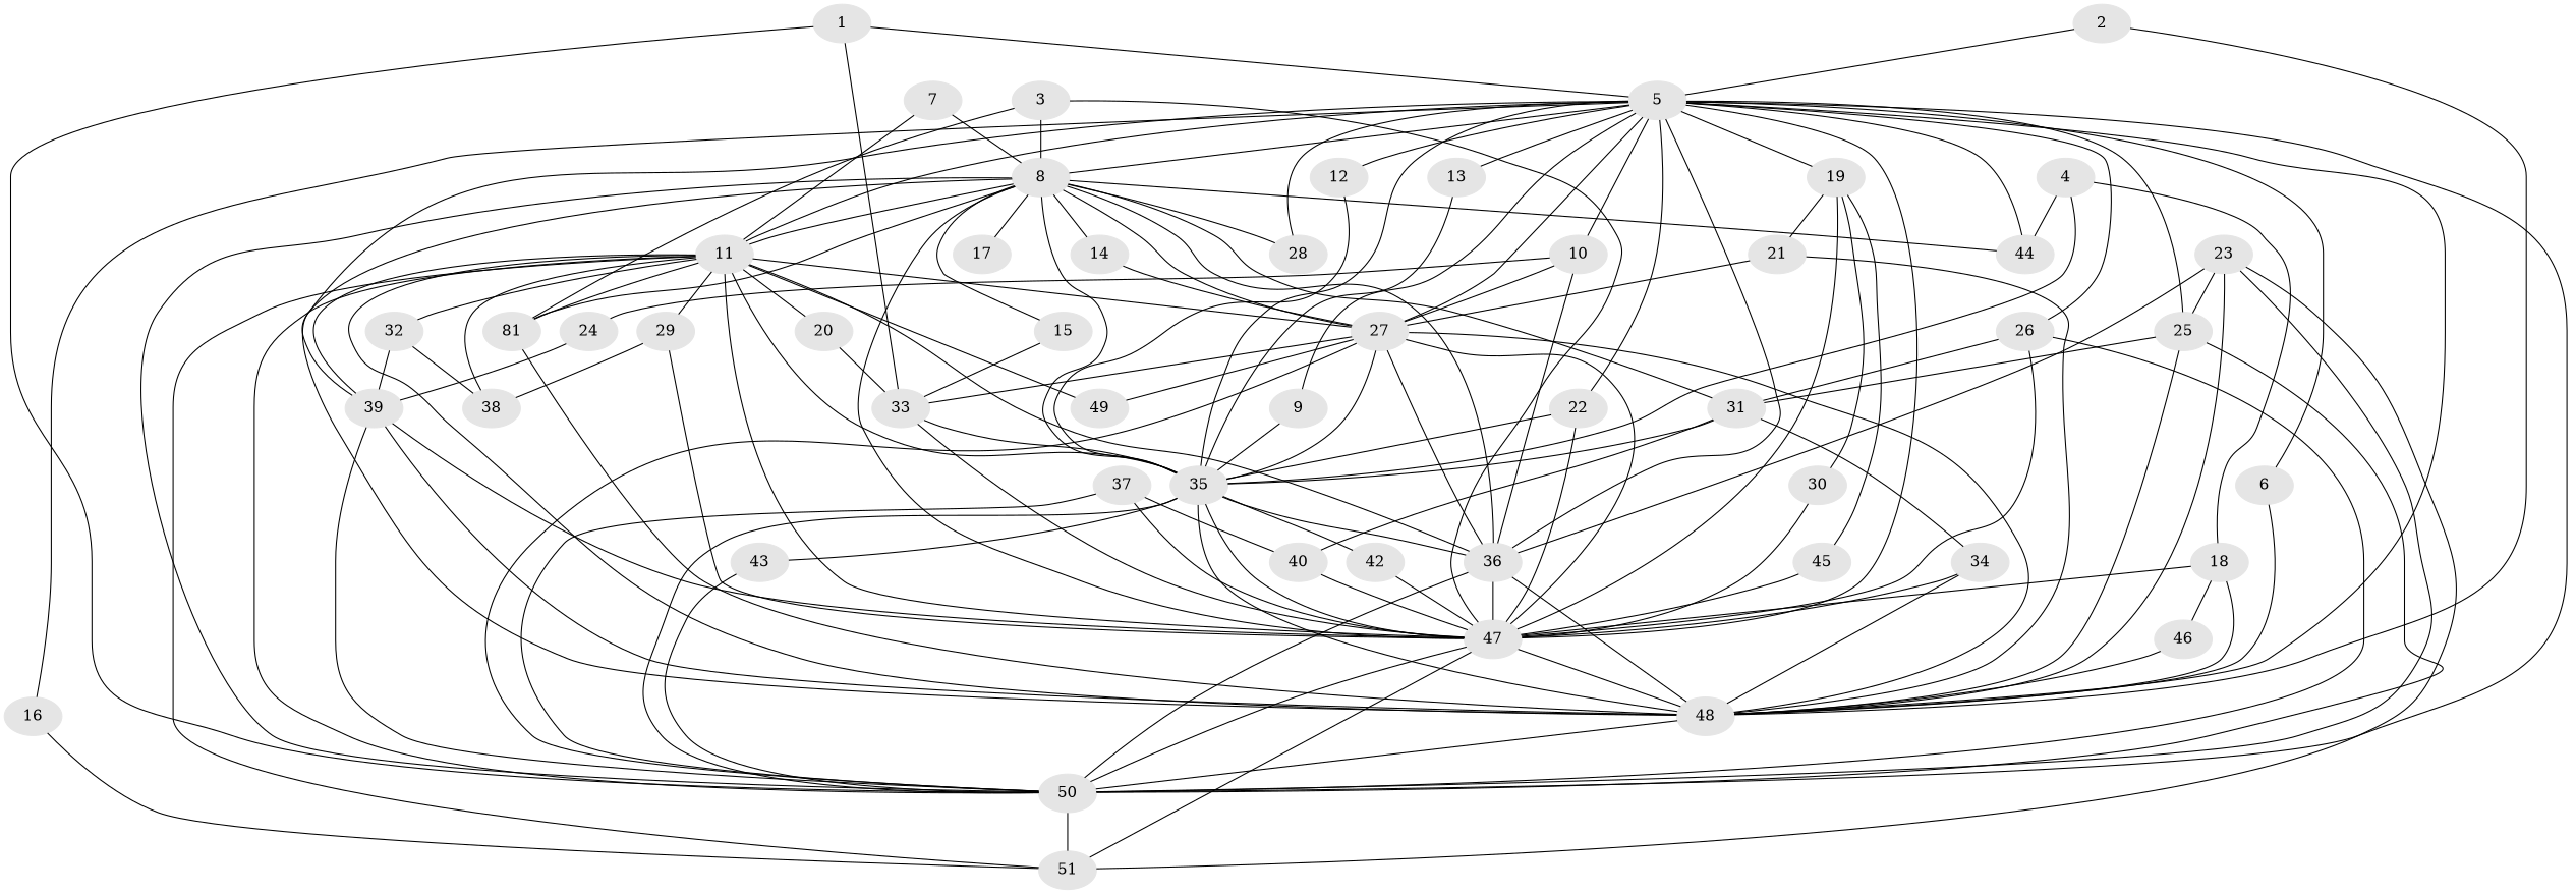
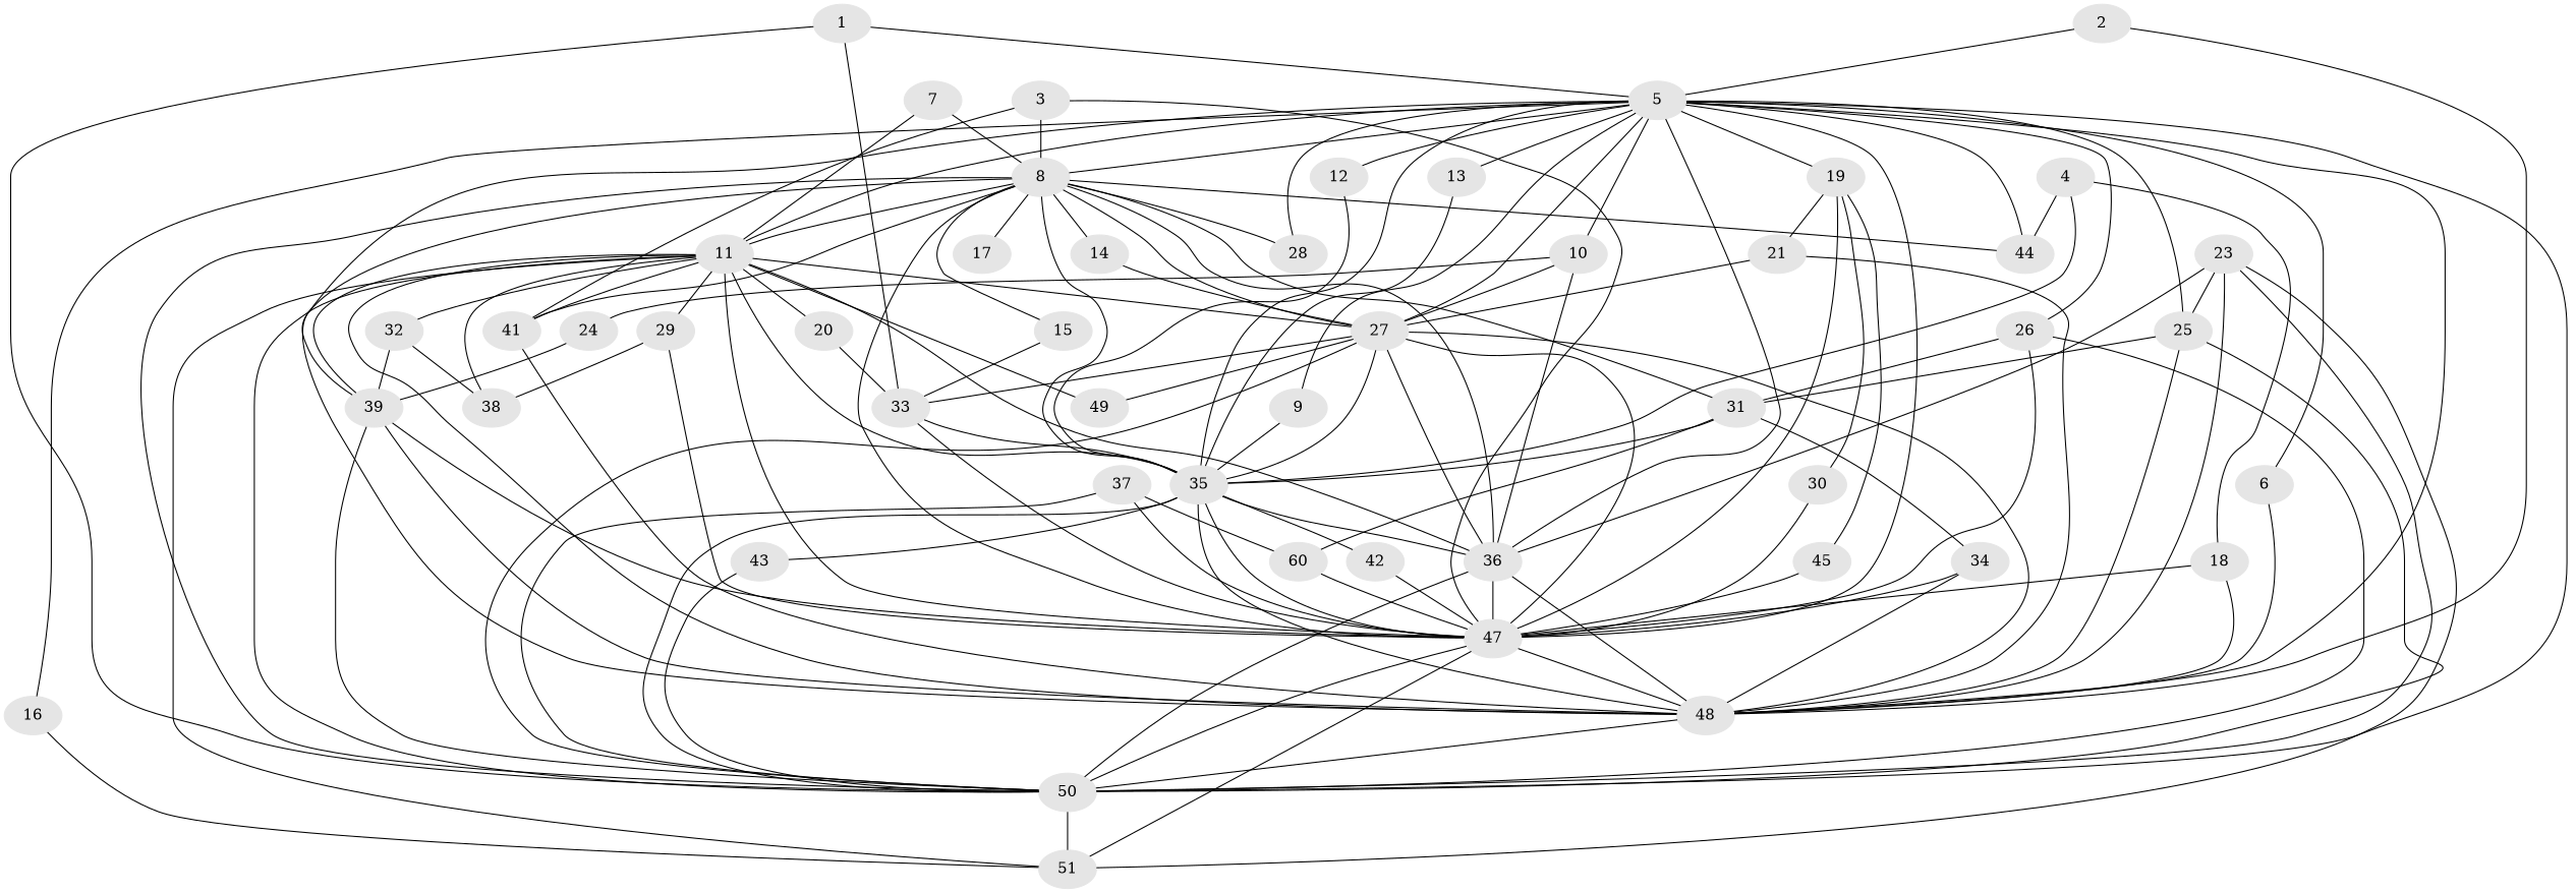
  graph {
    node [color=gray90 style=filled]
    edge [weight=1.0]
    1
    5
    33
    50
    48
    8
    47
    35
    44
    6
    9
    10
    11
    12
    13
    16
    19
-   22
    25
    26
    27
    28
    36
    39
    51
    2
    3
-   41 [label=81]
+   41
    14
    15
    17
    31
    4
    18
-   46
    42
    43
    24
    20
    29
    32
    38
    49
    21
    30
    45
    7
    34
-   40
+   40 [label=60]
    23
    37
    1 -- 5
    1 -- 33
    1 -- 50
    5 -- 50
    5 -- 48
    5 -- 8
    5 -- 47 [weight=3.0]
    5 -- 35 [weight=3.0]
    5 -- 44 [weight=2.0]
    5 -- 6
    5 -- 9
    5 -- 10
    5 -- 11
    5 -- 12
    5 -- 13
    5 -- 16
    5 -- 19
-   5 -- 22
    5 -- 25
    5 -- 26
    5 -- 27
    5 -- 28
    5 -- 36
    5 -- 39
    33 -- 47
    33 -- 35
    50 -- 51
    48 -- 50 [weight=2.0]
    8 -- 50
    8 -- 48
    8 -- 47 [weight=2.0]
    8 -- 35 [weight=2.0]
    8 -- 44 [weight=2.0]
    8 -- 11
    8 -- 27
    8 -- 28 [weight=2.0]
    8 -- 36
    8 -- 41
    8 -- 14
    8 -- 15
    8 -- 17
    8 -- 31 [weight=2.0]
    47 -- 50 [weight=3.0]
    47 -- 48 [weight=3.0]
    47 -- 51
    35 -- 50
    35 -- 48
    35 -- 47 [weight=2.0]
    35 -- 36 [weight=3.0]
    35 -- 42
    35 -- 43 [weight=2.0]
    6 -- 48
    9 -- 35
    10 -- 27
    10 -- 36
    10 -- 24
    11 -- 50
    11 -- 48
    11 -- 47 [weight=2.0]
    11 -- 35
    11 -- 27 [weight=2.0]
    11 -- 36
    11 -- 39
    11 -- 51
    11 -- 41
    11 -- 20
    11 -- 29
    11 -- 32
    11 -- 38
    11 -- 49
    12 -- 35
    13 -- 35
    16 -- 51
    19 -- 47 [weight=2.0]
    19 -- 21
    19 -- 30
    19 -- 45
-   22 -- 47
-   22 -- 35
    25 -- 50
    25 -- 48
    25 -- 31
    26 -- 50
    26 -- 47
    26 -- 31
    27 -- 33
    27 -- 50
    27 -- 48
    27 -- 47 [weight=2.0]
    27 -- 35
    27 -- 36 [weight=2.0]
    27 -- 49 [weight=2.0]
    36 -- 50
    36 -- 48
    36 -- 47 [weight=2.0]
    39 -- 50
    39 -- 48
    39 -- 47
    2 -- 5
    2 -- 48
    3 -- 8
    3 -- 47
    3 -- 41
    41 -- 48
    14 -- 27
    15 -- 33
    31 -- 35 [weight=2.0]
    31 -- 34
    31 -- 40
    4 -- 35
    4 -- 44
    4 -- 18
    18 -- 48 [weight=2.0]
    18 -- 47 [weight=2.0]
-   18 -- 46
-   46 -- 48
    42 -- 47
    43 -- 50
    24 -- 39
    20 -- 33
    29 -- 47
    29 -- 38
    32 -- 39
    32 -- 38
    21 -- 48
    21 -- 27
    30 -- 47
    45 -- 47 [weight=2.0]
    7 -- 8
    7 -- 11
    34 -- 48
    34 -- 47
    40 -- 47
    23 -- 50
    23 -- 48
    23 -- 25
    23 -- 36
    23 -- 51
    37 -- 50
    37 -- 47
    37 -- 40
  }
